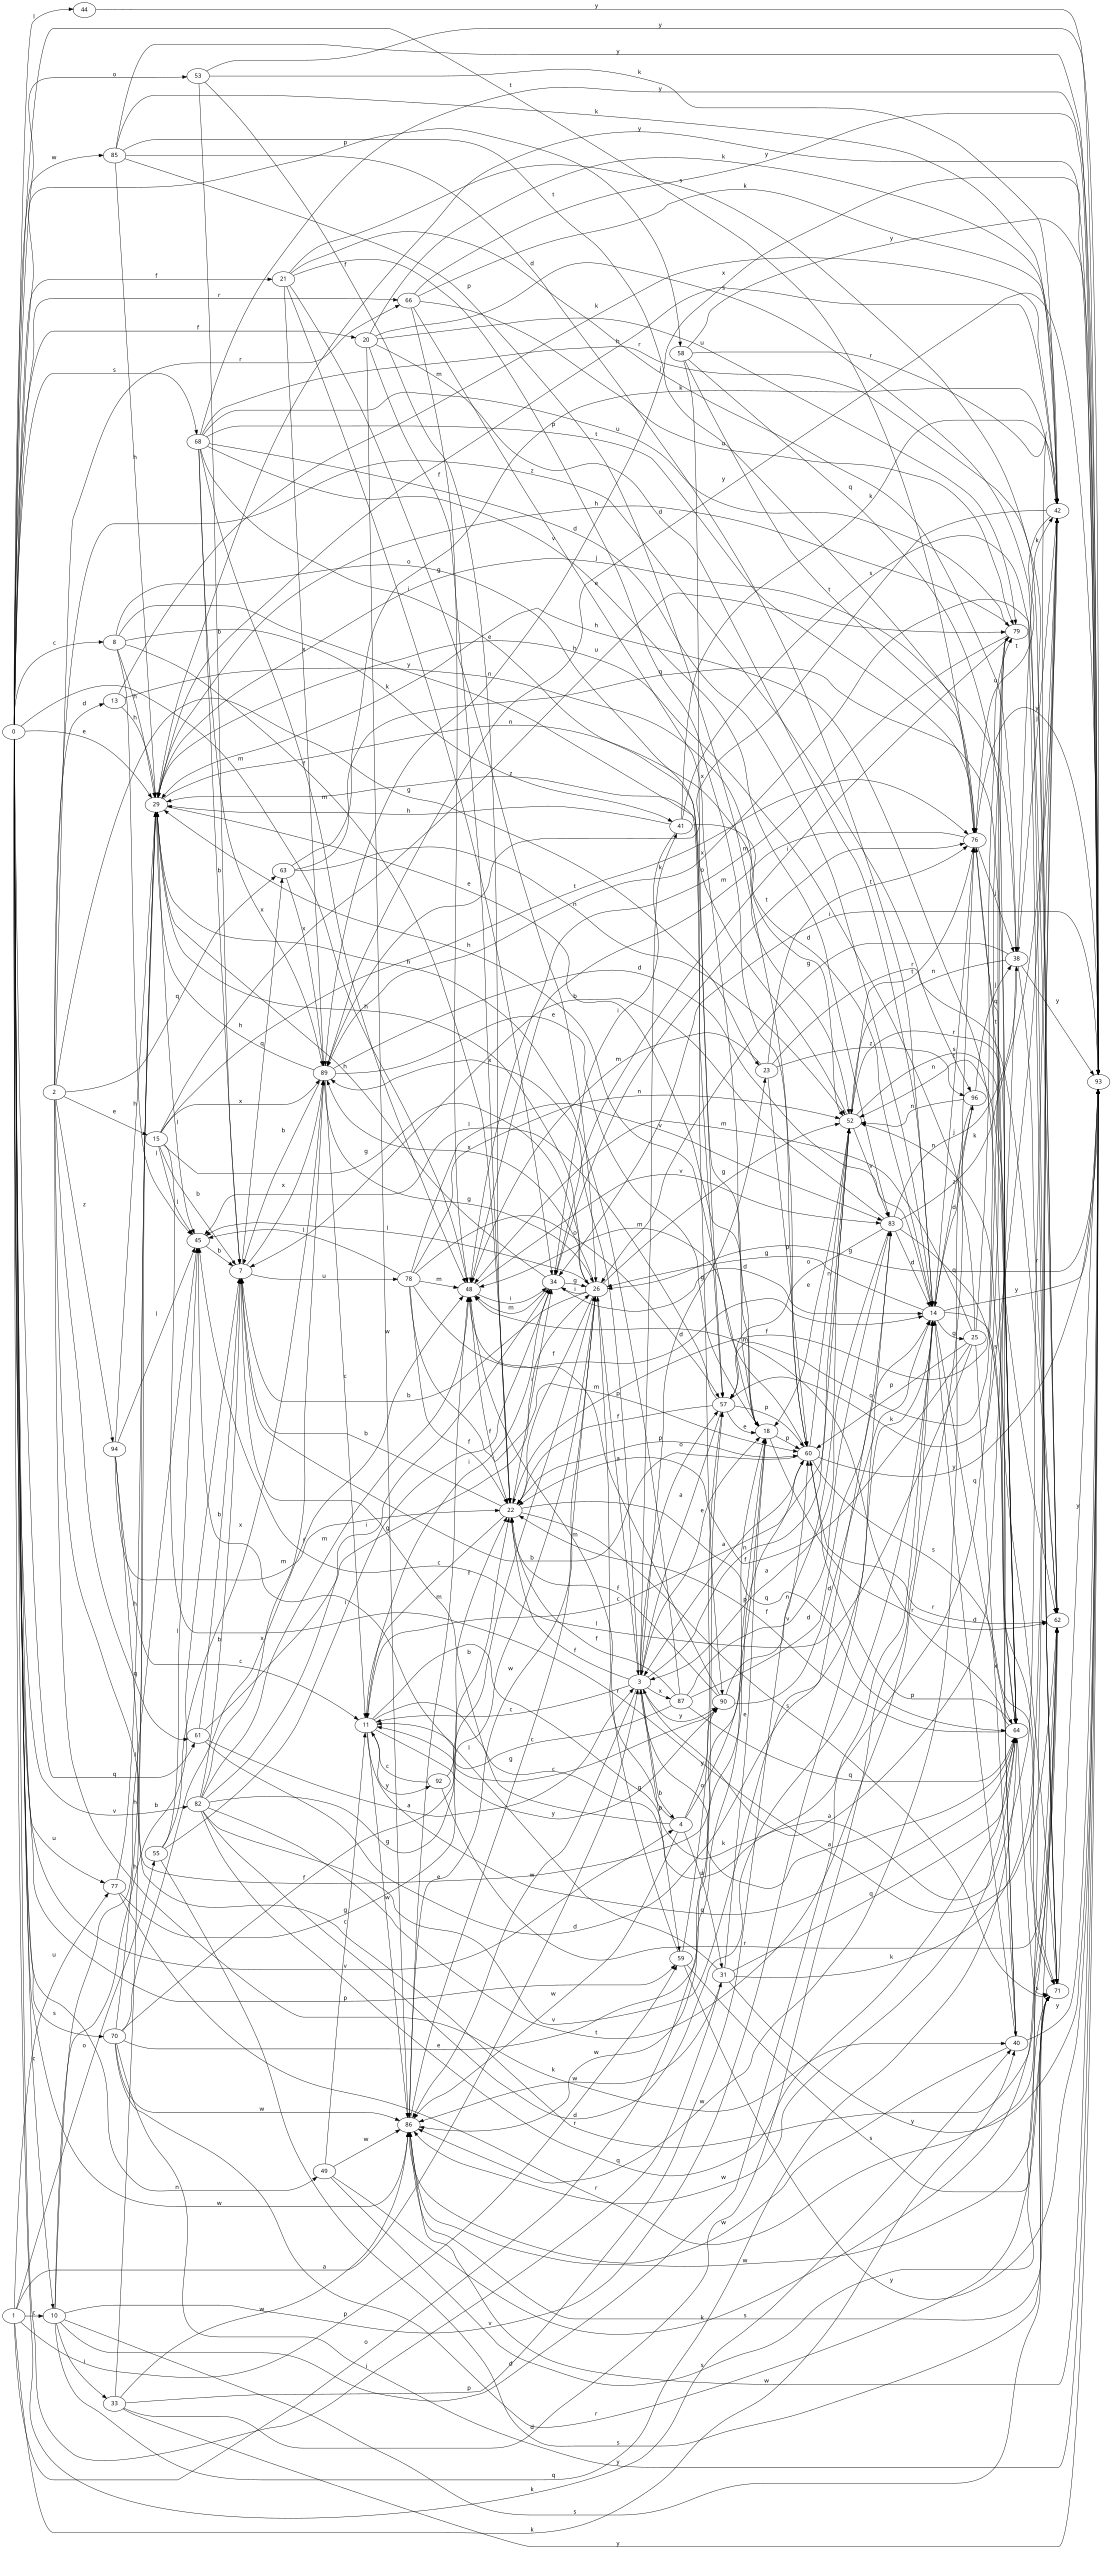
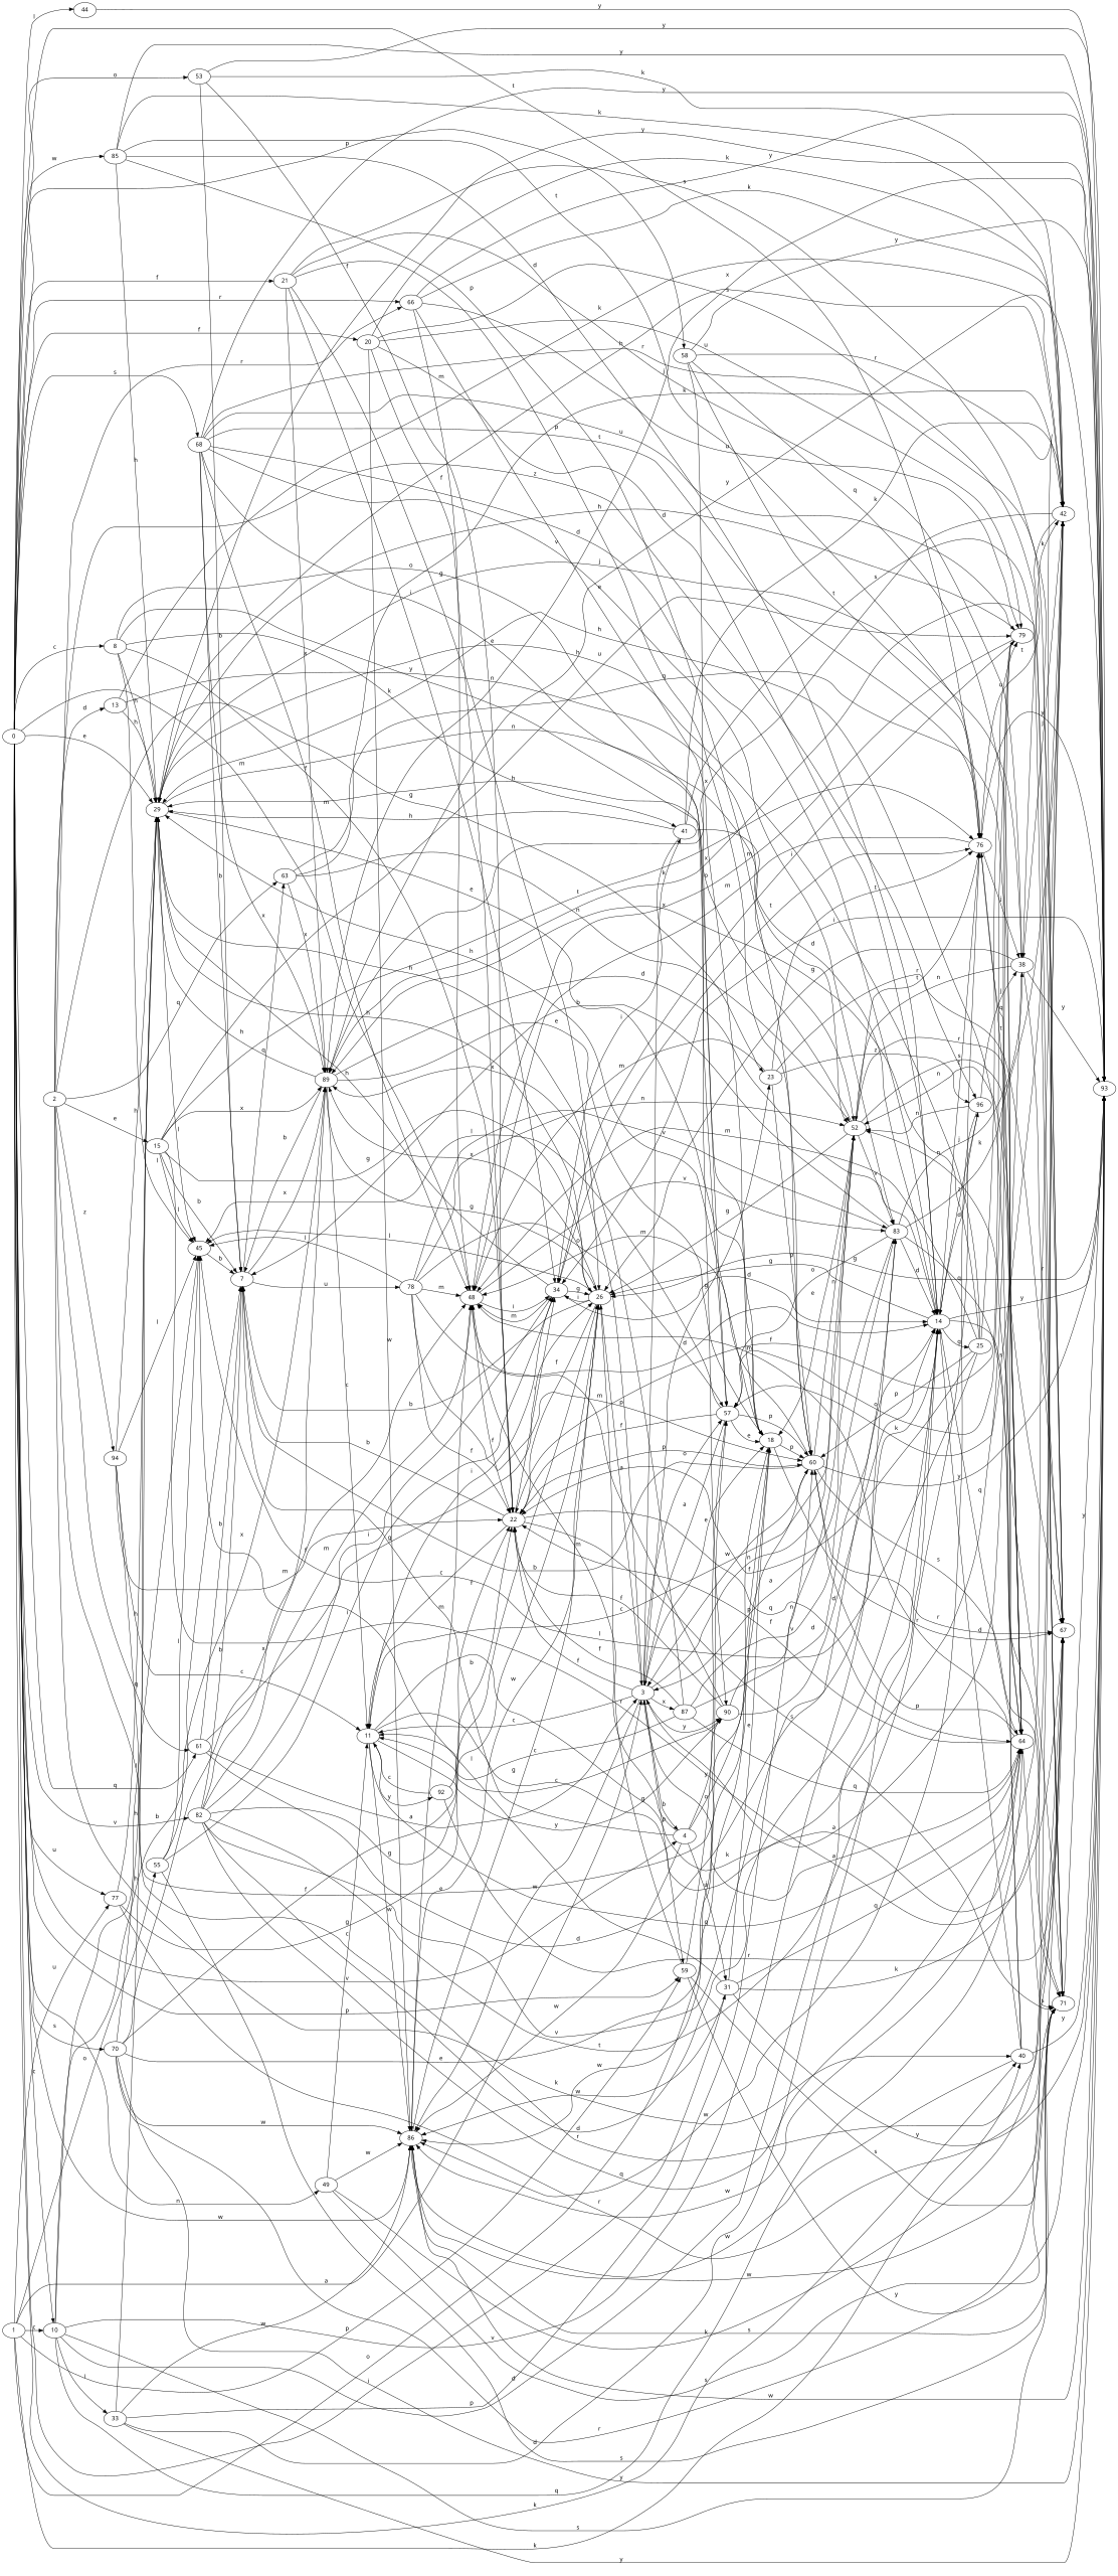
  strict digraph {
    fontname="Noto Sans"
    rankdir=LR
    node [fontname="Noto Sans"]
    edge [fontname="Noto Sans"]
    0
    8
    10
    20
    21
    29
    31
    40
    44
    48
    49
    53
    58
    59
    61
    66
    68
    70
    76
    77
    82
    85
    86
    4
    57
    22
    41
    90
    45
    83
    7
    14
    33
    64
    71
    42
    79
    89
    60
    34
    26
    38
    18
    52
    93
    11
-   67 [label=62]
+   67
    3
    1
    55
    23
    87
    2
    13
    15
    63
    94
    96
    92
    78
    25
    0 -> 8 [label=c]
    0 -> 10 [label=c]
    0 -> 20 [label=f]
    0 -> 21 [label=f]
    0 -> 29 [label=e]
    0 -> 31 [label=i]
    0 -> 40 [label=k]
    0 -> 44 [label=l]
    0 -> 48 [label=m]
    0 -> 49 [label=n]
    0 -> 53 [label=o]
    0 -> 58 [label=p]
    0 -> 59 [label=p]
    0 -> 61 [label=q]
    0 -> 66 [label=r]
    0 -> 68 [label=s]
    0 -> 70 [label=s]
    0 -> 76 [label=t]
    0 -> 77 [label=u]
    0 -> 82 [label=v]
    0 -> 85 [label=w]
    0 -> 86 [label=w]
    0 -> 4 [label=v]
    8 -> 29 [label=h]
    8 -> 57 [label=o]
    8 -> 22 [label=f]
    8 -> 41 [label=k]
    8 -> 90 [label=y]
    8 -> 45 [label=l]
    10 -> 45 [label=l]
    10 -> 83 [label=v]
    10 -> 7 [label=b]
    10 -> 14 [label=d]
    10 -> 33 [label=i]
    10 -> 64 [label=q]
    10 -> 71 [label=s]
    20 -> 86 [label=w]
    20 -> 22 [label=f]
    20 -> 14 [label=d]
    20 -> 71 [label=s]
    20 -> 42 [label=k]
    20 -> 79 [label=u]
    21 -> 71 [label=s]
    21 -> 89 [label=x]
    21 -> 60 [label=p]
    21 -> 34 [label=i]
    21 -> 26 [label=g]
    21 -> 38 [label=j]
    29 -> 45 [label=l]
    29 -> 38 [label=j]
    29 -> 18 [label=e]
    29 -> 52 [label=n]
    29 -> 93 [label=y]
    31 -> 86 [label=w]
    31 -> 45 [label=l]
    31 -> 64 [label=q]
    31 -> 42 [label=k]
    31 -> 18 [label=e]
    31 -> 93 [label=y]
    40 -> 29 [label=h]
    40 -> 86 [label=w]
    40 -> 14 [label=d]
    40 -> 52 [label=n]
    40 -> 93 [label=y]
    44 -> 93 [label=y]
    48 -> 22 [label=f]
    48 -> 83 [label=v]
    48 -> 34 [label=i]
    49 -> 86 [label=w]
    49 -> 71 [label=s]
    49 -> 42 [label=k]
    49 -> 11 [label=c]
    53 -> 22 [label=f]
    53 -> 7 [label=b]
    53 -> 42 [label=k]
    53 -> 93 [label=y]
    58 -> 76 [label=t]
    58 -> 57 [label=o]
    58 -> 64 [label=q]
    58 -> 93 [label=y]
    58 -> 67 [label=r]
    59 -> 57 [label=o]
    59 -> 71 [label=s]
    59 -> 26 [label=g]
    59 -> 93 [label=y]
    61 -> 7 [label=b]
    61 -> 14 [label=d]
    61 -> 26 [label=g]
    61 -> 3 [label=a]
    66 -> 48 [label=m]
    66 -> 42 [label=k]
    66 -> 79 [label=u]
    66 -> 18 [label=e]
    66 -> 93 [label=y]
    68 -> 48 [label=m]
    68 -> 76 [label=t]
    68 -> 83 [label=v]
    68 -> 7 [label=b]
    68 -> 14 [label=d]
    68 -> 79 [label=u]
    68 -> 89 [label=x]
    68 -> 18 [label=e]
    68 -> 93 [label=y]
    68 -> 67 [label=r]
    70 -> 29 [label=h]
    70 -> 48 [label=m]
    70 -> 86 [label=w]
    70 -> 22 [label=f]
    70 -> 18 [label=e]
    70 -> 93 [label=y]
    70 -> 67 [label=r]
    76 -> 48 [label=m]
    76 -> 64 [label=q]
    76 -> 38 [label=j]
    76 -> 93 [label=y]
    77 -> 29 [label=h]
    77 -> 26 [label=g]
    77 -> 67 [label=r]
    82 -> 48 [label=m]
    82 -> 76 [label=t]
    82 -> 83 [label=v]
    82 -> 7 [label=b]
    82 -> 14 [label=d]
    82 -> 64 [label=q]
    82 -> 89 [label=x]
    82 -> 34 [label=i]
    82 -> 26 [label=g]
    85 -> 29 [label=h]
    85 -> 76 [label=t]
    85 -> 14 [label=d]
    85 -> 42 [label=k]
    85 -> 60 [label=p]
    85 -> 93 [label=y]
    86 -> 48 [label=m]
    86 -> 71 [label=s]
    86 -> 26 [label=g]
    4 -> 31 [label=i]
    4 -> 48 [label=m]
    4 -> 86 [label=w]
    4 -> 90 [label=y]
    4 -> 7 [label=b]
    4 -> 60 [label=p]
    57 -> 22 [label=f]
    57 -> 45 [label=l]
    57 -> 42 [label=k]
    57 -> 60 [label=p]
    57 -> 18 [label=e]
    57 -> 3 [label=a]
    22 -> 7 [label=b]
    22 -> 64 [label=q]
    22 -> 71 [label=s]
    22 -> 60 [label=p]
    22 -> 34 [label=i]
    22 -> 11 [label=c]
    41 -> 29 [label=h]
    41 -> 14 [label=d]
    41 -> 71 [label=s]
    41 -> 42 [label=k]
    41 -> 34 [label=i]
    90 -> 48 [label=m]
    90 -> 22 [label=f]
    90 -> 14 [label=d]
    90 -> 52 [label=n]
    90 -> 11 [label=c]
    45 -> 7 [label=b]
    83 -> 57 [label=o]
    83 -> 7 [label=b]
    83 -> 14 [label=d]
    83 -> 64 [label=q]
    83 -> 42 [label=k]
    83 -> 38 [label=j]
    83 -> 3 [label=a]
    7 -> 89 [label=x]
    7 -> 63 [label=q]
    7 -> 78 [label=u]
    14 -> 76 [label=t]
    14 -> 64 [label=q]
    14 -> 71 [label=s]
    14 -> 26 [label=g]
    14 -> 93 [label=y]
    14 -> 96 [label=z]
    14 -> 25 [label=g]
    33 -> 29 [label=h]
    33 -> 86 [label=w]
    33 -> 14 [label=d]
    33 -> 60 [label=p]
    33 -> 93 [label=y]
    64 -> 48 [label=m]
    64 -> 76 [label=t]
    64 -> 86 [label=w]
    64 -> 22 [label=f]
    64 -> 71 [label=s]
    64 -> 60 [label=p]
    64 -> 52 [label=n]
    64 -> 3 [label=a]
    71 -> 93 [label=y]
    42 -> 29 [label=h]
    42 -> 76 [label=t]
    42 -> 89 [label=x]
    42 -> 38 [label=j]
    79 -> 29 [label=h]
    79 -> 48 [label=m]
    79 -> 57 [label=o]
    79 -> 22 [label=f]
    79 -> 34 [label=i]
    89 -> 29 [label=h]
    89 -> 7 [label=b]
    89 -> 14 [label=d]
    89 -> 26 [label=g]
    89 -> 18 [label=e]
    89 -> 93 [label=y]
    89 -> 11 [label=c]
    60 -> 48 [label=m]
    60 -> 7 [label=b]
    60 -> 71 [label=s]
    60 -> 52 [label=n]
    60 -> 93 [label=y]
    60 -> 67 [label=r]
-   60 -> 3 [label=a]
+   60 -> 3 [label=w]
    34 -> 29 [label=h]
    34 -> 48 [label=m]
    34 -> 76 [label=t]
    34 -> 14 [label=d]
    34 -> 26 [label=g]
    26 -> 29 [label=h]
    26 -> 86 [label=w]
    26 -> 22 [label=f]
    26 -> 45 [label=l]
    26 -> 7 [label=b]
    26 -> 89 [label=x]
    26 -> 34 [label=i]
    26 -> 3 [label=a]
    38 -> 42 [label=k]
    38 -> 26 [label=g]
    38 -> 52 [label=n]
    38 -> 93 [label=y]
    38 -> 67 [label=r]
    38 -> 3 [label=a]
    18 -> 29 [label=h]
    18 -> 86 [label=w]
    18 -> 60 [label=p]
    18 -> 67 [label=r]
-   52 -> 29 [label=z]
+   52 -> 29 [label=h]
    52 -> 76 [label=t]
    52 -> 83 [label=v]
    52 -> 71 [label=s]
-   26 -> 52 [label=g]
+   52 -> 26 [label=g]
    52 -> 18 [label=e]
    52 -> 11 [label=c]
    52 -> 67 [label=r]
    93 -> 86 [label=w]
    93 -> 89 [label=x]
    93 -> 34 [label=i]
    93 -> 26 [label=g]
    11 -> 86 [label=w]
    11 -> 90 [label=y]
    11 -> 64 [label=q]
    11 -> 42 [label=k]
    11 -> 79 [label=u]
    11 -> 34 [label=i]
    11 -> 92 [label=y]
    67 -> 86 [label=w]
    67 -> 89 [label=x]
    3 -> 59 [label=p]
    3 -> 86 [label=w]
    3 -> 4 [label=b]
    3 -> 57 [label=o]
    3 -> 22 [label=f]
    3 -> 41 [label=k]
    3 -> 90 [label=y]
    3 -> 89 [label=x]
    3 -> 18 [label=e]
    3 -> 52 [label=n]
    3 -> 11 [label=c]
    3 -> 23 [label=g]
    3 -> 87 [label=x]
    1 -> 10 [label=c]
    1 -> 40 [label=k]
    1 -> 59 [label=p]
    1 -> 77 [label=u]
    1 -> 57 [label=o]
    1 -> 3 [label=a]
    1 -> 55 [label=o]
    55 -> 45 [label=l]
    55 -> 71 [label=s]
    55 -> 89 [label=x]
    55 -> 34 [label=i]
    23 -> 48 [label=m]
    23 -> 76 [label=t]
    23 -> 60 [label=p]
    23 -> 67 [label=r]
    23 -> 96 [label=z]
    87 -> 29 [label=h]
    87 -> 22 [label=f]
    87 -> 83 [label=v]
    87 -> 14 [label=d]
    87 -> 64 [label=q]
    87 -> 11 [label=c]
    2 -> 40 [label=k]
    2 -> 61 [label=q]
    2 -> 66 [label=r]
    2 -> 67 [label=r]
    2 -> 23 [label=g]
    2 -> 13 [label=d]
    2 -> 15 [label=e]
    2 -> 63 [label=q]
    2 -> 94 [label=z]
    2 -> 96 [label=z]
    13 -> 29 [label=h]
    13 -> 42 [label=k]
    13 -> 52 [label=n]
    15 -> 76 [label=t]
    15 -> 45 [label=l]
    15 -> 7 [label=b]
    15 -> 79 [label=u]
    15 -> 89 [label=x]
    15 -> 26 [label=g]
    15 -> 67 [label=r]
    63 -> 64 [label=q]
    63 -> 42 [label=k]
    63 -> 89 [label=x]
    63 -> 52 [label=n]
    94 -> 29 [label=h]
    94 -> 22 [label=f]
    94 -> 45 [label=l]
    94 -> 18 [label=e]
    94 -> 11 [label=c]
    96 -> 86 [label=w]
    96 -> 14 [label=d]
    96 -> 38 [label=j]
    96 -> 52 [label=n]
    92 -> 22 [label=f]
    92 -> 11 [label=c]
    92 -> 67 [label=r]
    78 -> 48 [label=m]
    78 -> 57 [label=o]
    78 -> 22 [label=f]
    78 -> 45 [label=l]
    78 -> 83 [label=v]
    78 -> 14 [label=d]
    78 -> 60 [label=p]
    78 -> 52 [label=n]
    25 -> 29 [label=h]
    25 -> 48 [label=m]
    25 -> 22 [label=f]
    25 -> 45 [label=l]
    25 -> 79 [label=u]
-   25 -> 40 [label=x]
+   25 -> 89 [label=x]
    25 -> 60 [label=p]
  }
